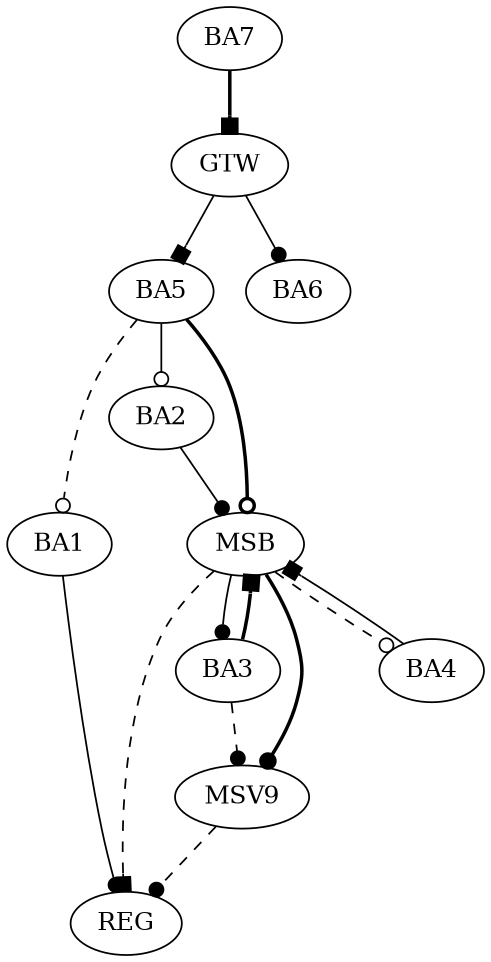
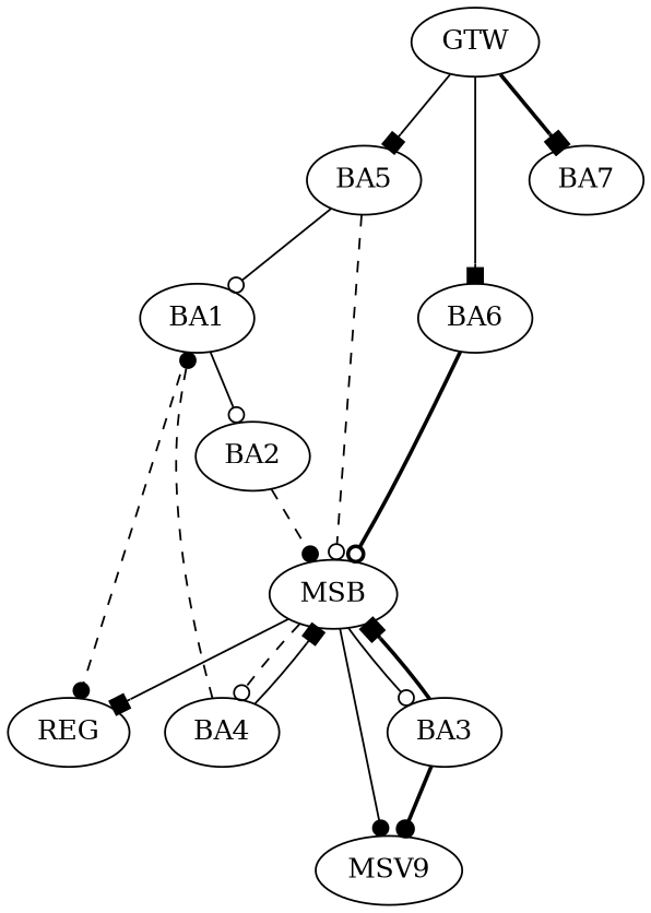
  strict digraph {
    edge [arrowhead=dot style=dashed]
    n1 [label=BA1]
    n2 [label=BA2]
    n3 [label=REG]
    n4 [label=MSB]
    n5 [label=BA3]
    n6 [label=MSV9]
    n7 [label=BA4]
    n8 [label=BA5]
    n9 [label=BA6]
    n10 [label=BA7]
    n11 [label=GTW]
-   n8 -> n2 [arrowhead=odot style=solid]
-   n1 -> n3 [style=solid]
-   n2 -> n4 [style=solid]
-   n4 -> n3 [arrowhead=box]
-   n4 -> n5 [style=solid]
-   n4 -> n6 [style=bold]
+   n1 -> n2 [arrowhead=odot style=solid]
+   n1 -> n3
+   n2 -> n4
+   n4 -> n3 [arrowhead=box style=solid]
+   n4 -> n5 [arrowhead=odot style=solid]
+   n4 -> n6 [style=solid]
    n4 -> n7 [arrowhead=odot]
    n5 -> n4 [arrowhead=box style=bold]
-   n5 -> n6
-   n6 -> n3
+   n5 -> n6 [style=bold]
+   n7 -> n1
    n7 -> n4 [arrowhead=box style=solid]
-   n8 -> n1 [arrowhead=odot]
-   n8 -> n4 [arrowhead=odot style=bold]
+   n8 -> n1 [arrowhead=odot style=solid]
+   n8 -> n4 [arrowhead=odot]
+   n9 -> n4 [arrowhead=odot style=bold]
    n11 -> n8 [arrowhead=box style=solid]
-   n11 -> n9 [style=solid]
-   n10 -> n11 [arrowhead=box style=bold]
+   n11 -> n9 [arrowhead=box style=solid]
+   n11 -> n10 [arrowhead=box style=bold]
  }
